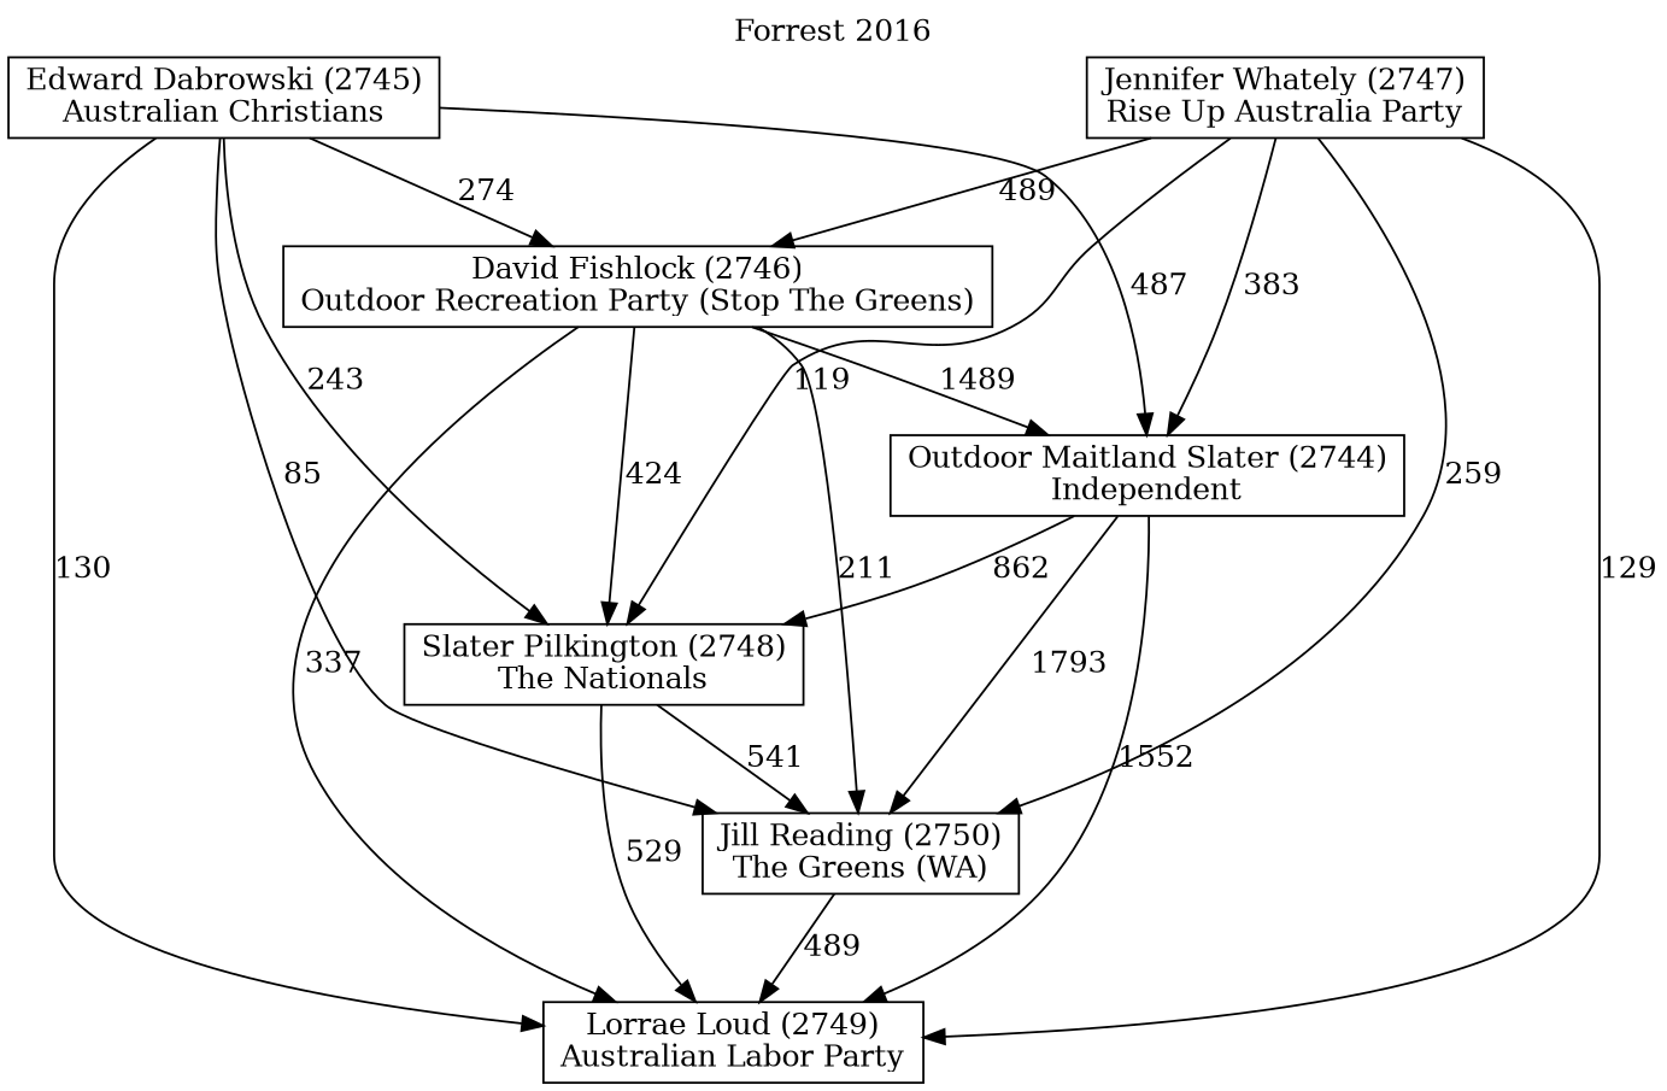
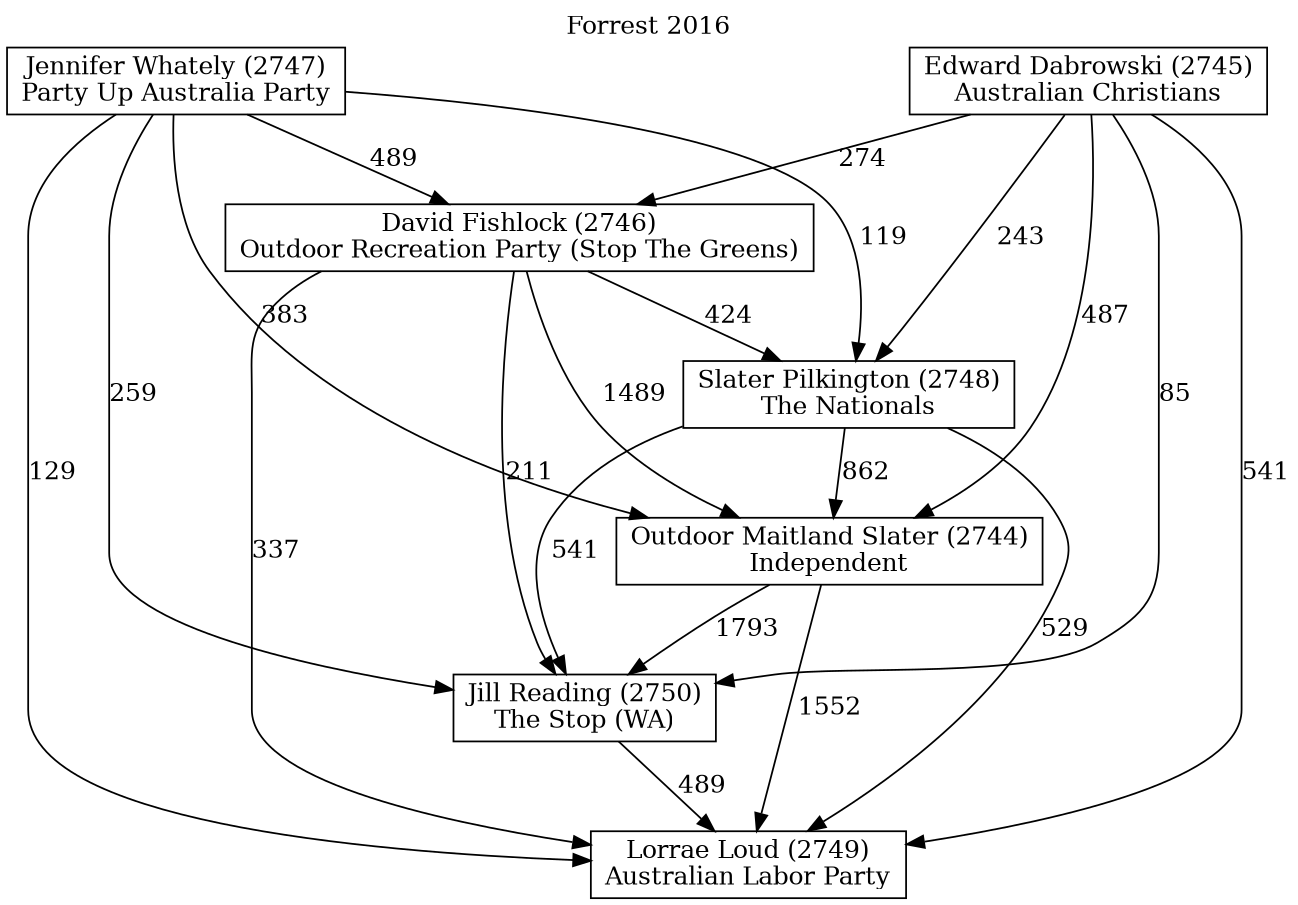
  digraph {
    label="Forrest 2016"
    labelloc=t
    mclimit=10
    node [shape=box]
    n1 [label="Edward Dabrowski (2745)\nAustralian Christians"]
    n2 [label="Slater Pilkington (2748)\nThe Nationals"]
    n3 [label="David Fishlock (2746)\nOutdoor Recreation Party (Stop The Greens)"]
    n4 [label="Outdoor Maitland Slater (2744)\nIndependent"]
    n5 [label="Lorrae Loud (2749)\nAustralian Labor Party"]
-   n6 [label="Jill Reading (2750)\nThe Greens (WA)"]
-   n7 [label="Jennifer Whately (2747)\nRise Up Australia Party"]
+   n6 [label="Jill Reading (2750)\nThe Stop (WA)"]
+   n7 [label="Jennifer Whately (2747)\nParty Up Australia Party"]
    n1 -> n2 [label=243]
    n1 -> n3 [label=274]
    n1 -> n4 [label=487]
-   n1 -> n5 [label=130]
+   n1 -> n5 [label=541]
    n1 -> n6 [label=85]
-   n4 -> n2 [label=862]
+   n2 -> n4 [label=862]
    n2 -> n5 [label=529]
    n2 -> n6 [label=541]
    n3 -> n2 [label=424]
    n3 -> n4 [label=1489]
    n3 -> n5 [label=337]
    n3 -> n6 [label=211]
    n4 -> n5 [label=1552]
    n4 -> n6 [label=1793]
    n6 -> n5 [label=489]
    n7 -> n2 [label=119]
    n7 -> n3 [label=489]
    n7 -> n4 [label=383]
    n7 -> n5 [label=129]
    n7 -> n6 [label=259]
  }
